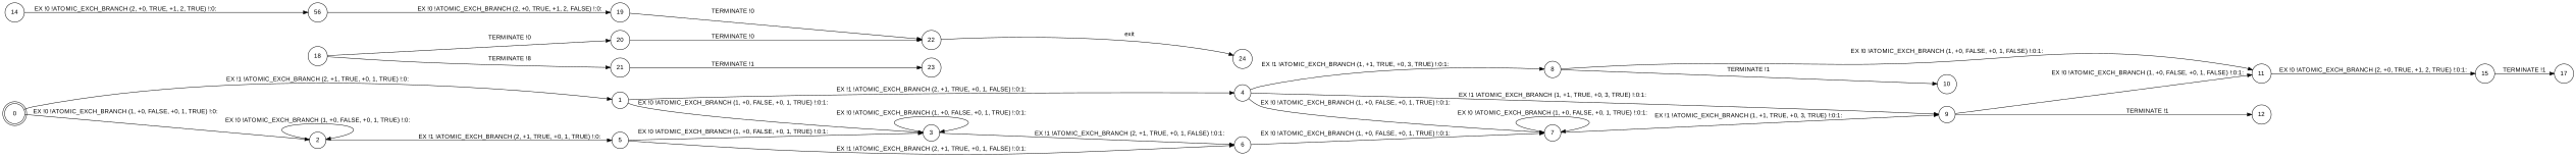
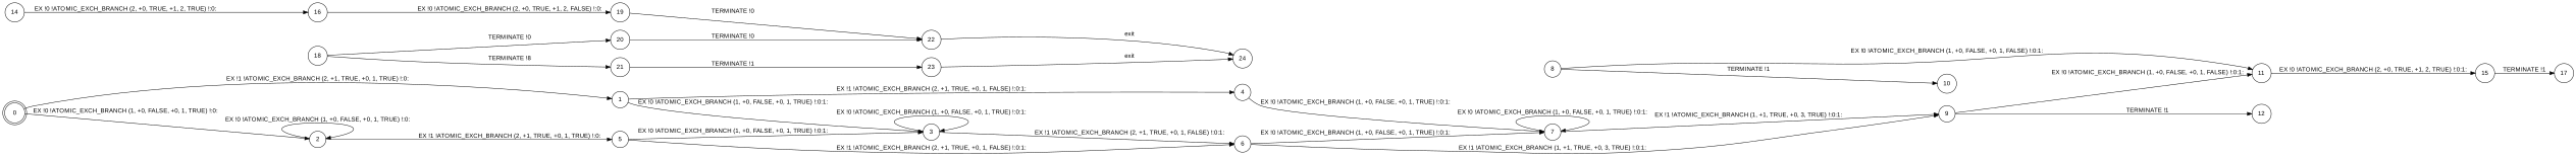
  digraph {
    fontname="Liberation Sans"
    rankdir=LR
    node [fontname="Liberation Sans" shape=circle]
    edge [fontname="Liberation Sans"]
    0 [peripheries=2]
    1
    2
    3
    4
    5
    6
    7
    8
    9
    10
    11
    12
    15
    14
-   16 [label=56]
+   16
    17
    19
    18
    20
    21
    22
    23
    24
    0 -> 1 [label="EX !1 !ATOMIC_EXCH_BRANCH (2, +1, TRUE, +0, 1, TRUE) !:0:"]
    0 -> 2 [label="EX !0 !ATOMIC_EXCH_BRANCH (1, +0, FALSE, +0, 1, TRUE) !:0:"]
    1 -> 3 [label="EX !0 !ATOMIC_EXCH_BRANCH (1, +0, FALSE, +0, 1, TRUE) !:0:1:"]
    1 -> 4 [label="EX !1 !ATOMIC_EXCH_BRANCH (2, +1, TRUE, +0, 1, FALSE) !:0:1:"]
    2 -> 2 [label="EX !0 !ATOMIC_EXCH_BRANCH (1, +0, FALSE, +0, 1, TRUE) !:0:"]
    2 -> 5 [label="EX !1 !ATOMIC_EXCH_BRANCH (2, +1, TRUE, +0, 1, TRUE) !:0:"]
    3 -> 3 [label="EX !0 !ATOMIC_EXCH_BRANCH (1, +0, FALSE, +0, 1, TRUE) !:0:1:"]
    3 -> 6 [label="EX !1 !ATOMIC_EXCH_BRANCH (2, +1, TRUE, +0, 1, FALSE) !:0:1:"]
    4 -> 7 [label="EX !0 !ATOMIC_EXCH_BRANCH (1, +0, FALSE, +0, 1, TRUE) !:0:1:"]
-   4 -> 8 [label="EX !1 !ATOMIC_EXCH_BRANCH (1, +1, TRUE, +0, 3, TRUE) !:0:1:"]
    5 -> 3 [label="EX !0 !ATOMIC_EXCH_BRANCH (1, +0, FALSE, +0, 1, TRUE) !:0:1:"]
    5 -> 6 [label="EX !1 !ATOMIC_EXCH_BRANCH (2, +1, TRUE, +0, 1, FALSE) !:0:1:"]
    6 -> 7 [label="EX !0 !ATOMIC_EXCH_BRANCH (1, +0, FALSE, +0, 1, TRUE) !:0:1:"]
-   4 -> 9 [label="EX !1 !ATOMIC_EXCH_BRANCH (1, +1, TRUE, +0, 3, TRUE) !:0:1:"]
+   6 -> 9 [label="EX !1 !ATOMIC_EXCH_BRANCH (1, +1, TRUE, +0, 3, TRUE) !:0:1:"]
    7 -> 7 [label="EX !0 !ATOMIC_EXCH_BRANCH (1, +0, FALSE, +0, 1, TRUE) !:0:1:"]
    7 -> 9 [label="EX !1 !ATOMIC_EXCH_BRANCH (1, +1, TRUE, +0, 3, TRUE) !:0:1:"]
    8 -> 10 [label="TERMINATE !1"]
    8 -> 11 [label="EX !0 !ATOMIC_EXCH_BRANCH (1, +0, FALSE, +0, 1, FALSE) !:0:1:"]
    9 -> 11 [label="EX !0 !ATOMIC_EXCH_BRANCH (1, +0, FALSE, +0, 1, FALSE) !:0:1:"]
    9 -> 12 [label="TERMINATE !1"]
    11 -> 15 [label="EX !0 !ATOMIC_EXCH_BRANCH (2, +0, TRUE, +1, 2, TRUE) !:0:1:"]
    15 -> 17 [label="TERMINATE !1"]
    14 -> 16 [label="EX !0 !ATOMIC_EXCH_BRANCH (2, +0, TRUE, +1, 2, TRUE) !:0:"]
    16 -> 19 [label="EX !0 !ATOMIC_EXCH_BRANCH (2, +0, TRUE, +1, 2, FALSE) !:0:"]
    19 -> 22 [label="TERMINATE !0"]
    18 -> 20 [label="TERMINATE !0"]
    18 -> 21 [label="TERMINATE !8"]
    20 -> 22 [label="TERMINATE !0"]
    21 -> 23 [label="TERMINATE !1"]
    22 -> 24 [label=exit]
+   23 -> 24 [label=exit]
  }
